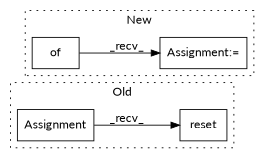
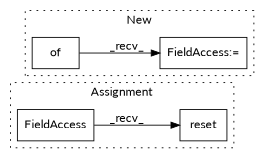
  digraph {
    fontname=Lato
    rankdir=LR
    node [a=32 fontname=Lato l=7 shape=box]
    edge [fontname=Lato]
    n1 [label=reset s=2023]
-   n2 [a=22 label=Assignment s=2015]
+   n2 [a=22 label=FieldAccess s=2015]
    n3 [l="3,1" label=of s="1107,1125"]
-   n4 [a=7 l=1 label="Assignment:=" s=1102]
+   n4 [a=7 l=1 label="FieldAccess:=" s=1102]
    subgraph cluster_1 {
-     label=Old
+     label=Assignment
      style=dotted
      n1
      n2
    }
    subgraph cluster_2 {
      label=New
      style=dotted
      n3
      n4
    }
    n2 -> n1 [label=_recv_]
    n3 -> n4 [label=_recv_]
  }
